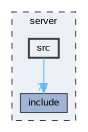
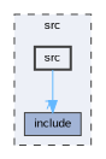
  digraph {
    compound=true
    fontname="Liberation Sans"
    node [color=grey25 fontname="Liberation Sans" fontsize=10 shape=box]
    n1 [fillcolor="#a2b4d6" height=0.2 label=include style=filled width=0.4]
    n2 [fillcolor="#edf0f7" height=0.2 label=src style="filled,bold" width=0.4]
    subgraph cluster_1 {
      bgcolor="#edf0f7"
      fontsize=10
-     label=server
+     label=src
      pencolor=grey25
      style="filled,dashed"
      n1
      n2
    }
    n2 -> n1 [color=steelblue1 fontcolor=steelblue1 fontname="Liberation Sans" fontsize=10 headlabel=7 labeldistance=1.5 labelfontname=Helvetica labelfontsize=10]
  }
